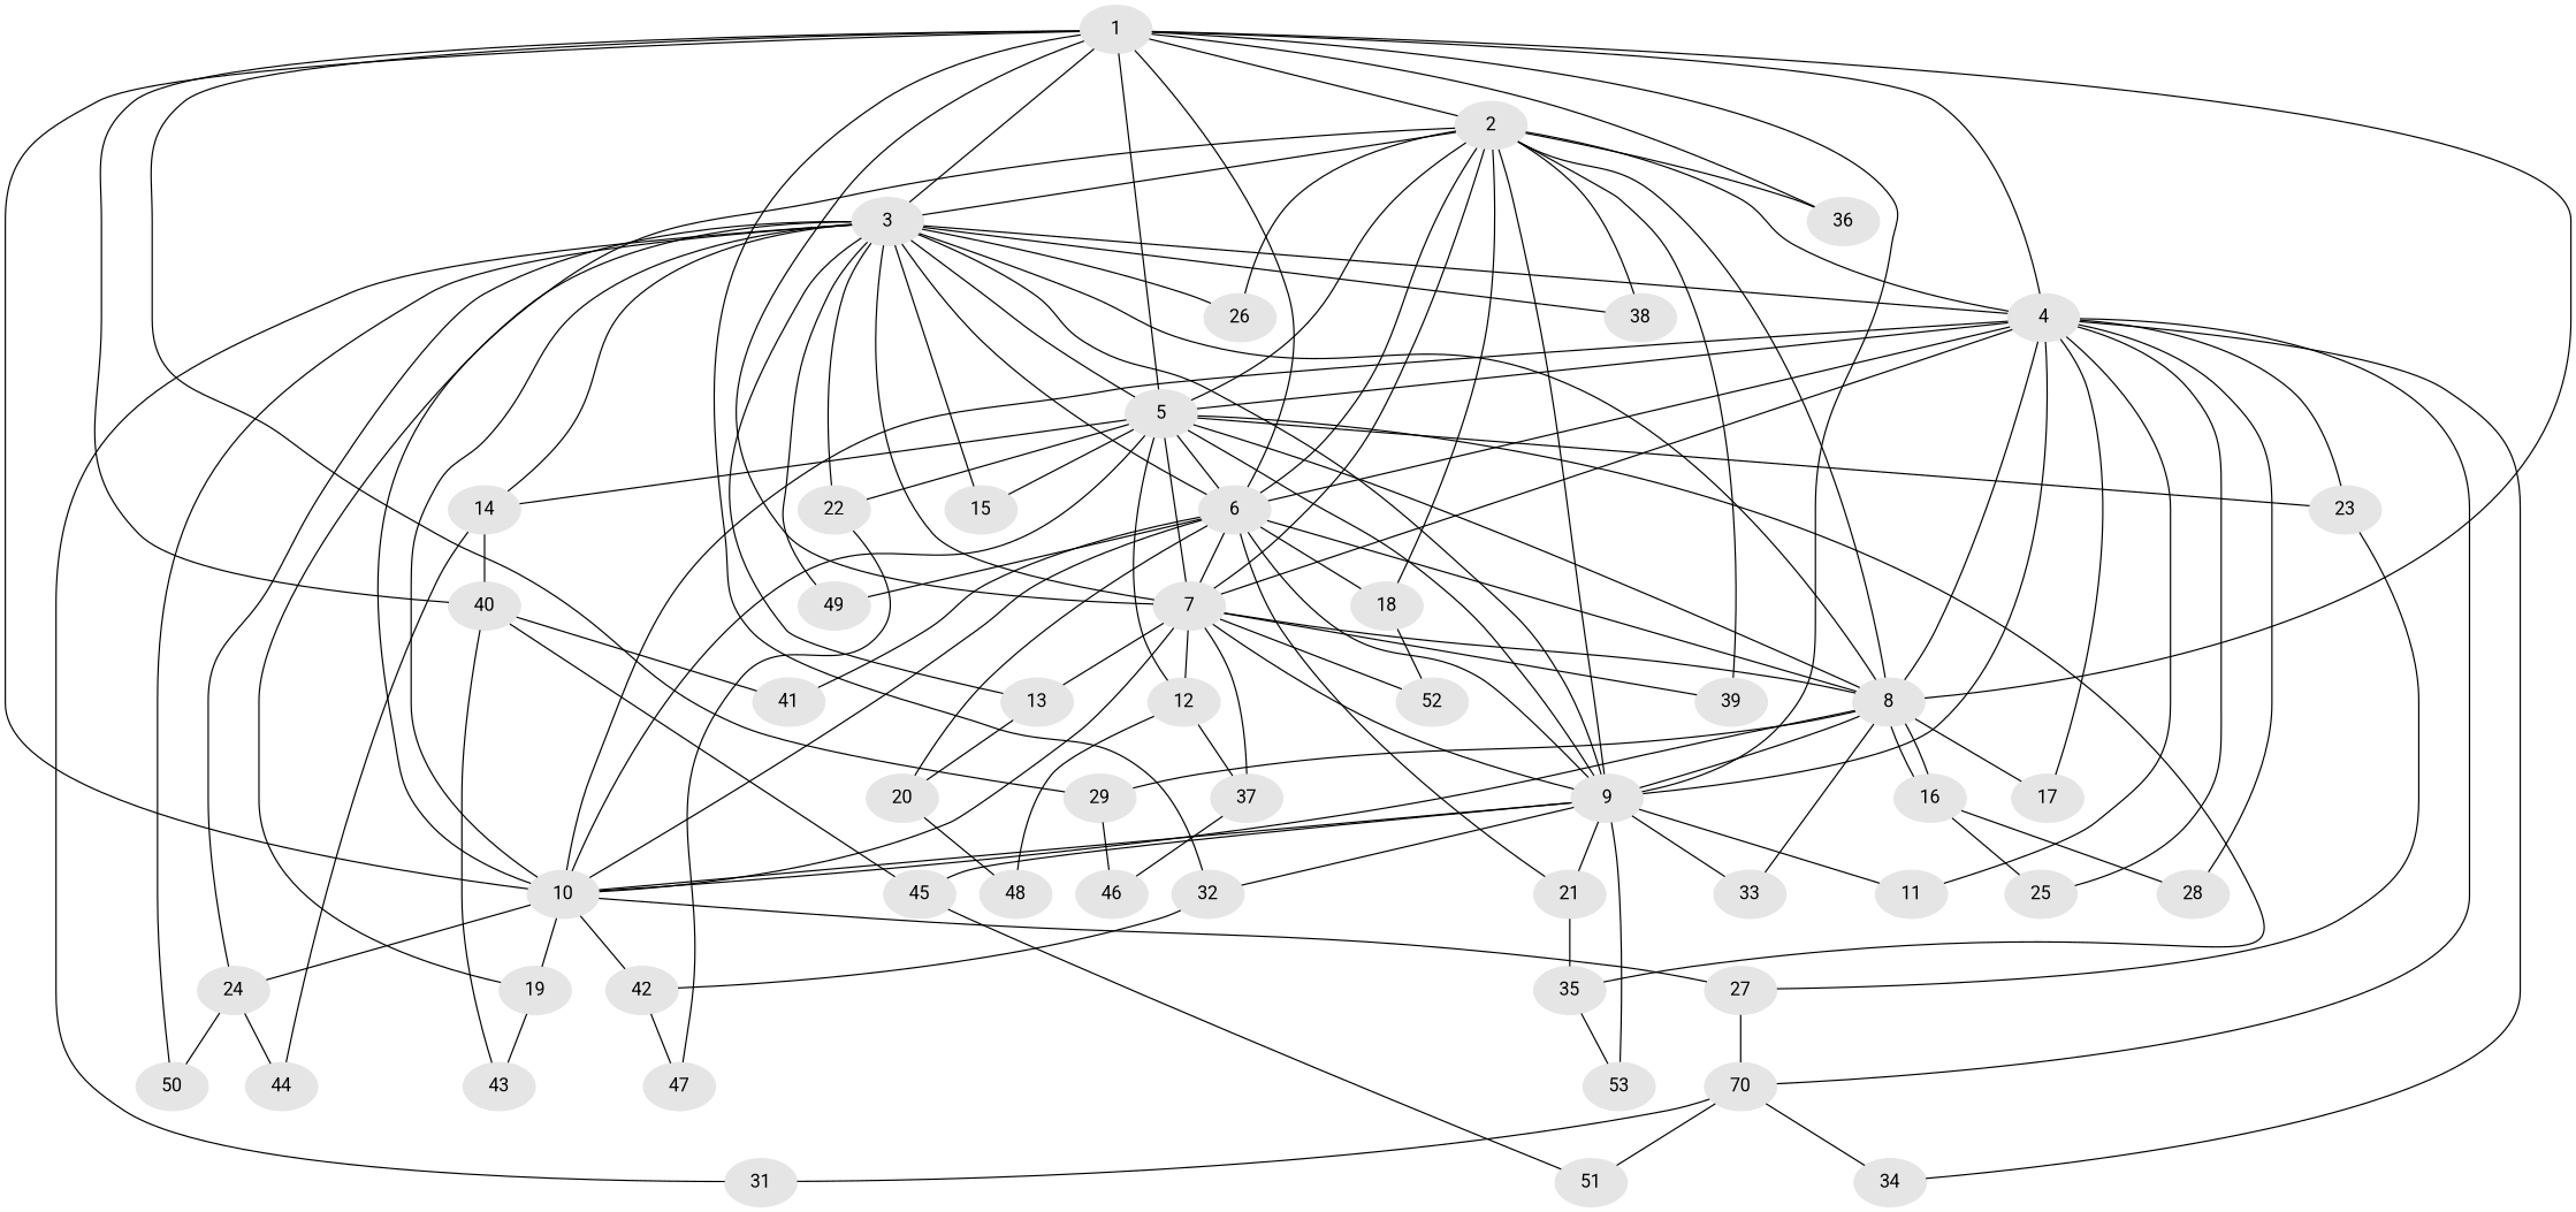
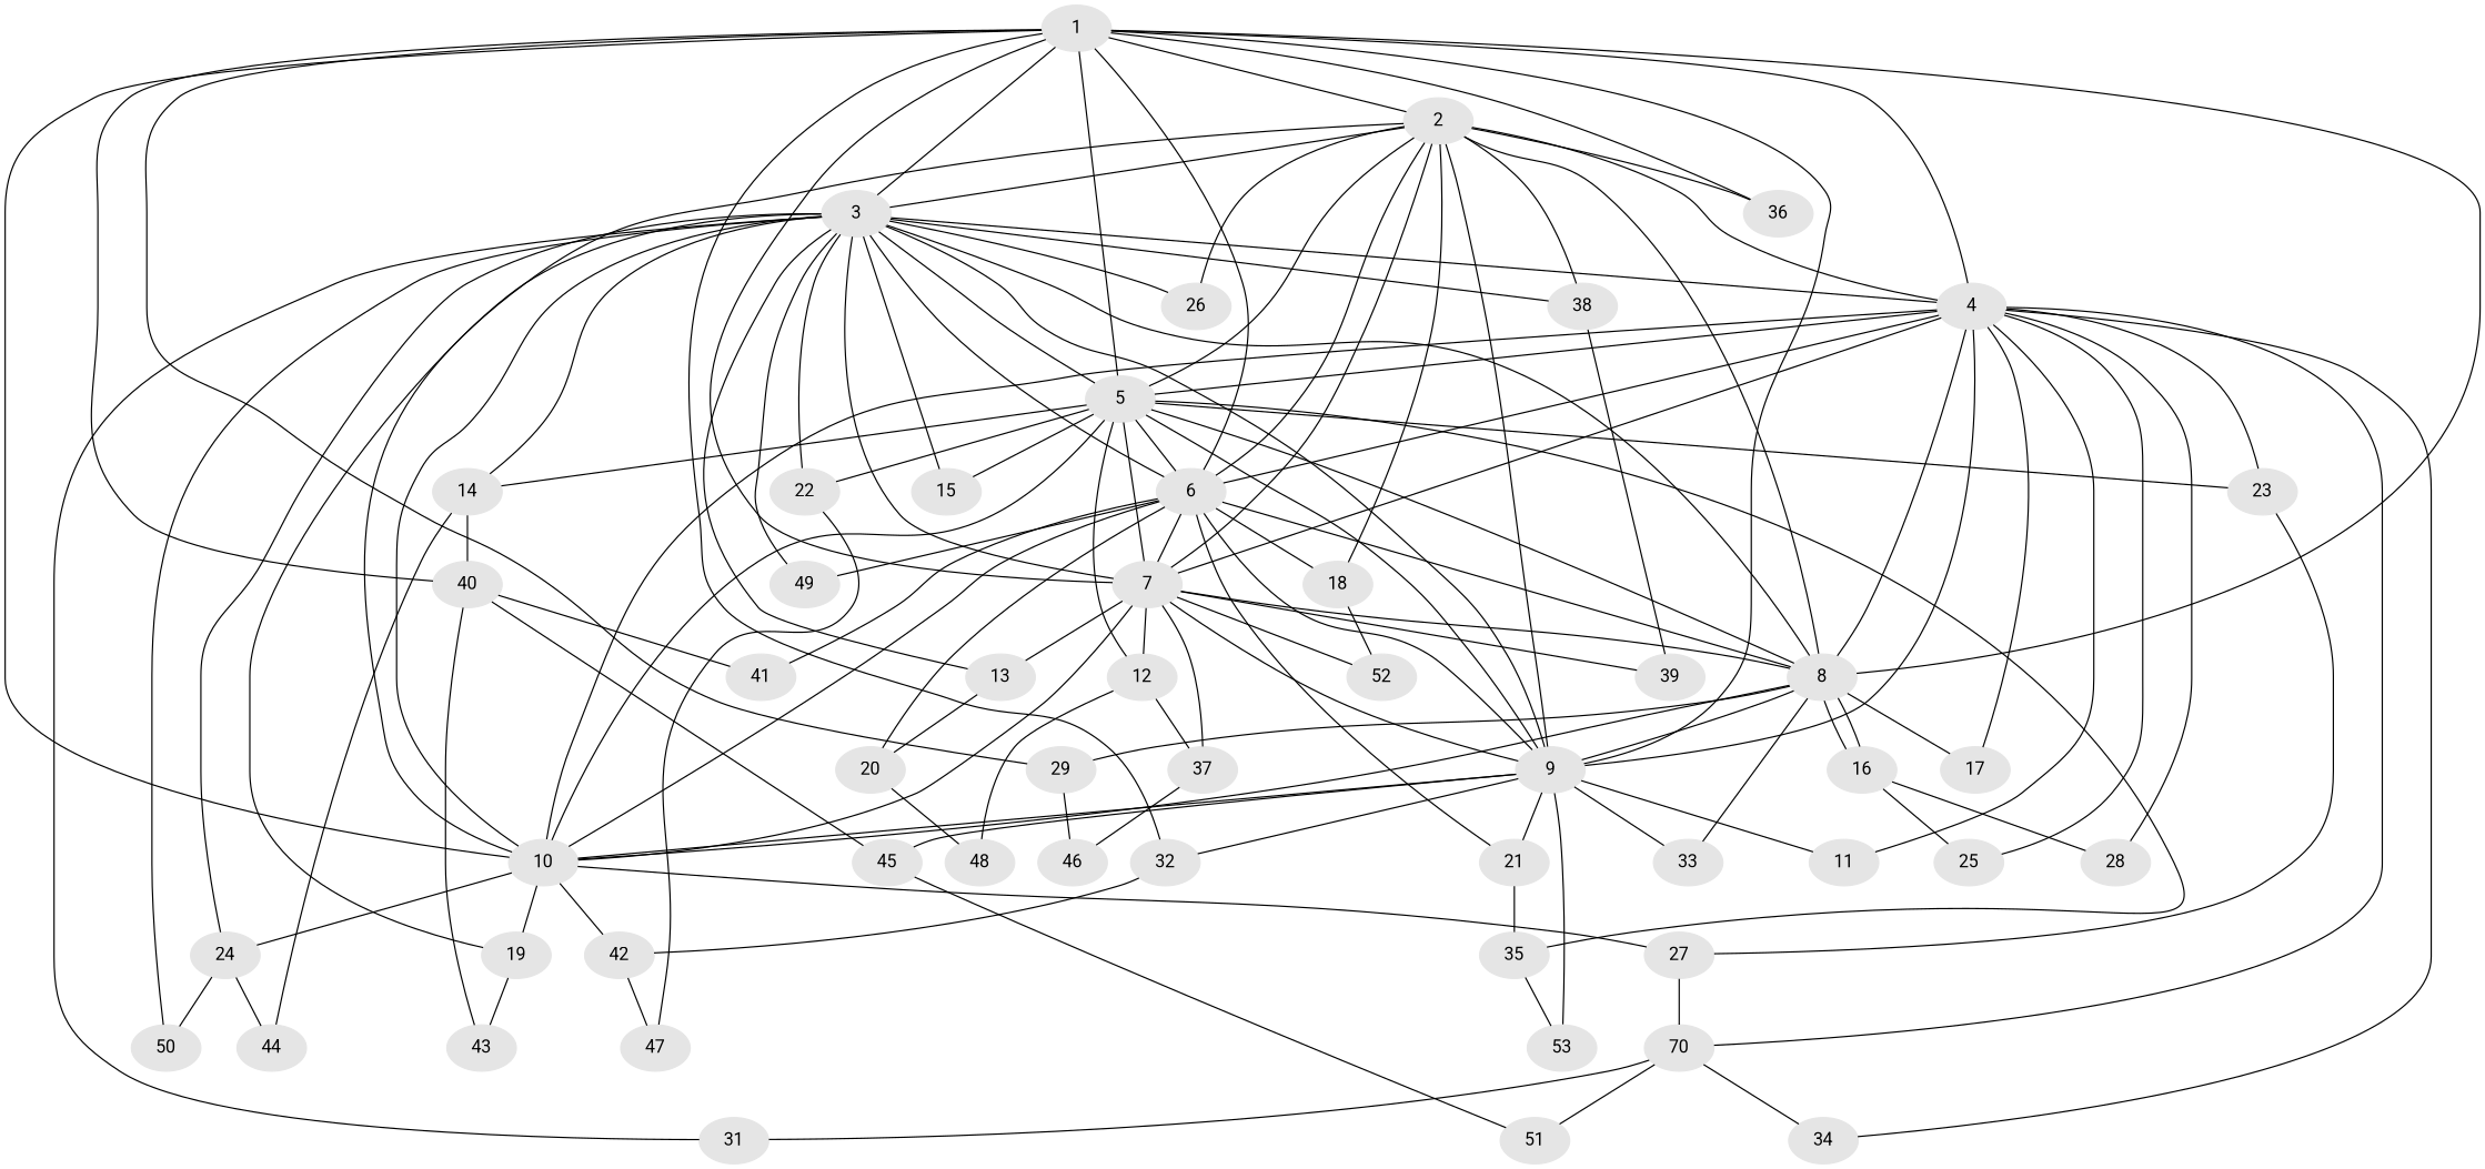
  graph {
    fontname=Roboto
    node [color=gray90 fontname=Roboto style=filled]
    edge [fontname=Roboto]
    1
    2
    3
    4
    5
    6
    7
    8
    9
    10
    29
    32
    36
    40
    18
    26
    38
    39
    13
    14
    15
    19
    22
    24
    31
    49
    50
    11
    17
    23
    25
    28
    n33 [label=70]
    34
    12
    35
    20
    21
    41
    37
    52
    16
    33
    45
    53
    27
    42
    46
    43
    44
    47
    51
    48
    1 -- 2
    1 -- 3
    1 -- 4
    1 -- 5
    1 -- 6
    1 -- 7
    1 -- 8
    1 -- 9
    1 -- 10
    1 -- 29
    1 -- 32
    1 -- 36
    1 -- 40
    2 -- 3
    2 -- 4
    2 -- 5
    2 -- 6
    2 -- 7
    2 -- 8
    2 -- 9
    2 -- 10
    2 -- 36
    2 -- 18
    2 -- 26
    2 -- 38
-   2 -- 39
+   38 -- 39
    3 -- 4
    3 -- 5
    3 -- 6
    3 -- 7
    3 -- 8
    3 -- 9
    3 -- 10
    3 -- 26
    3 -- 38
    3 -- 13
    3 -- 14
    3 -- 15
    3 -- 19
    3 -- 22
    3 -- 24
    3 -- 31
    3 -- 49
    3 -- 50
    4 -- 5
    4 -- 6
    4 -- 7
    4 -- 8
    4 -- 9
    4 -- 10
    4 -- 11
    4 -- 17
    4 -- 23
    4 -- 25
    4 -- 28
    4 -- n33
    4 -- 34
    5 -- 6
    5 -- 7
    5 -- 8
    5 -- 9
    5 -- 10
    5 -- 14
    5 -- 15
    5 -- 22
    5 -- 23
    5 -- 12
    5 -- 35
    6 -- 7
    6 -- 8
    6 -- 9
    6 -- 10
    6 -- 18
    6 -- 49
    6 -- 20
    6 -- 21
    6 -- 41
    7 -- 8
    7 -- 9
    7 -- 10
    7 -- 39
    7 -- 13
    7 -- 12
    7 -- 37
    7 -- 52
    8 -- 9
    8 -- 10
    8 -- 29
    8 -- 17
    8 -- 16
    8 -- 16
    8 -- 33
    9 -- 10
    9 -- 32
    9 -- 11
    9 -- 21
    9 -- 33
    9 -- 45
    9 -- 53
    10 -- 19
    10 -- 24
    10 -- 27
    10 -- 42
    29 -- 46
    32 -- 42
    40 -- 41
    40 -- 45
    40 -- 43
    18 -- 52
    13 -- 20
    14 -- 40
    14 -- 44
    19 -- 43
    22 -- 47
    24 -- 50
    24 -- 44
    23 -- 27
    n33 -- 31
    n33 -- 34
    n33 -- 51
    12 -- 37
    12 -- 48
    35 -- 53
    20 -- 48
    21 -- 35
    37 -- 46
    16 -- 25
    16 -- 28
    45 -- 51
    27 -- n33
    42 -- 47
  }
